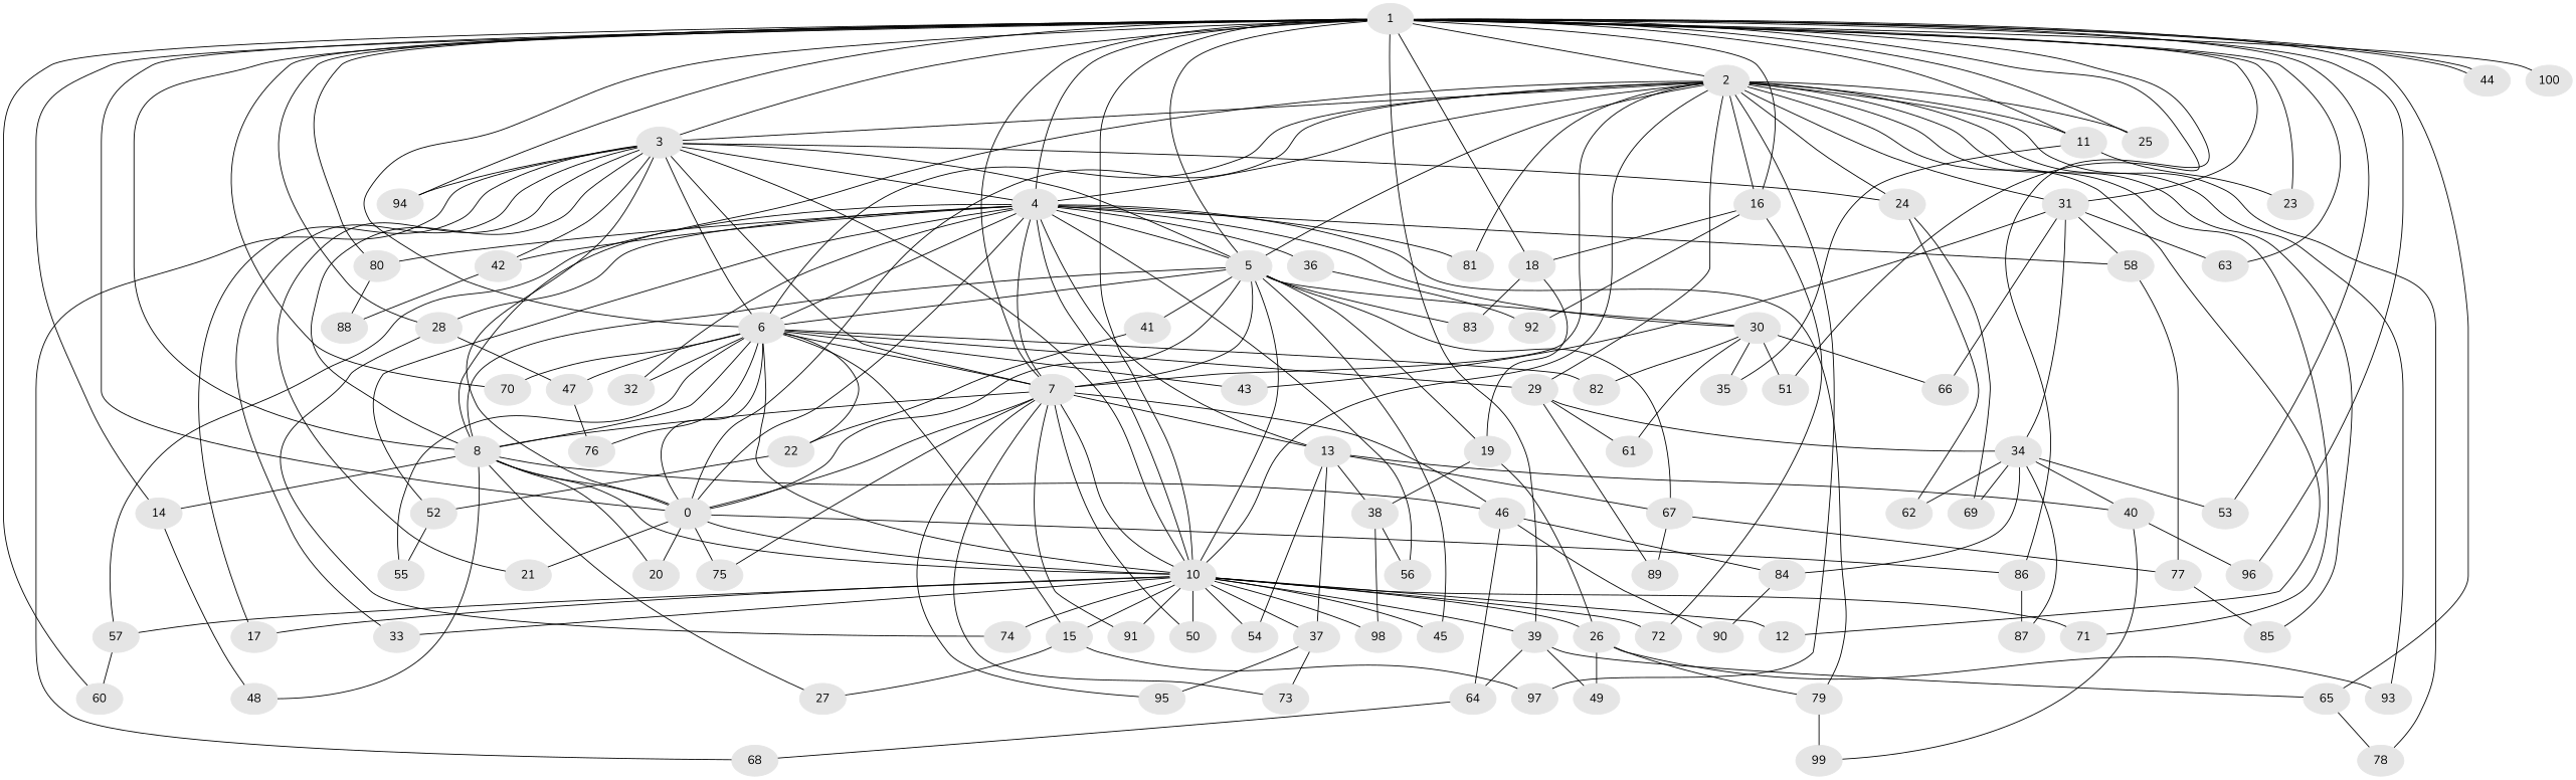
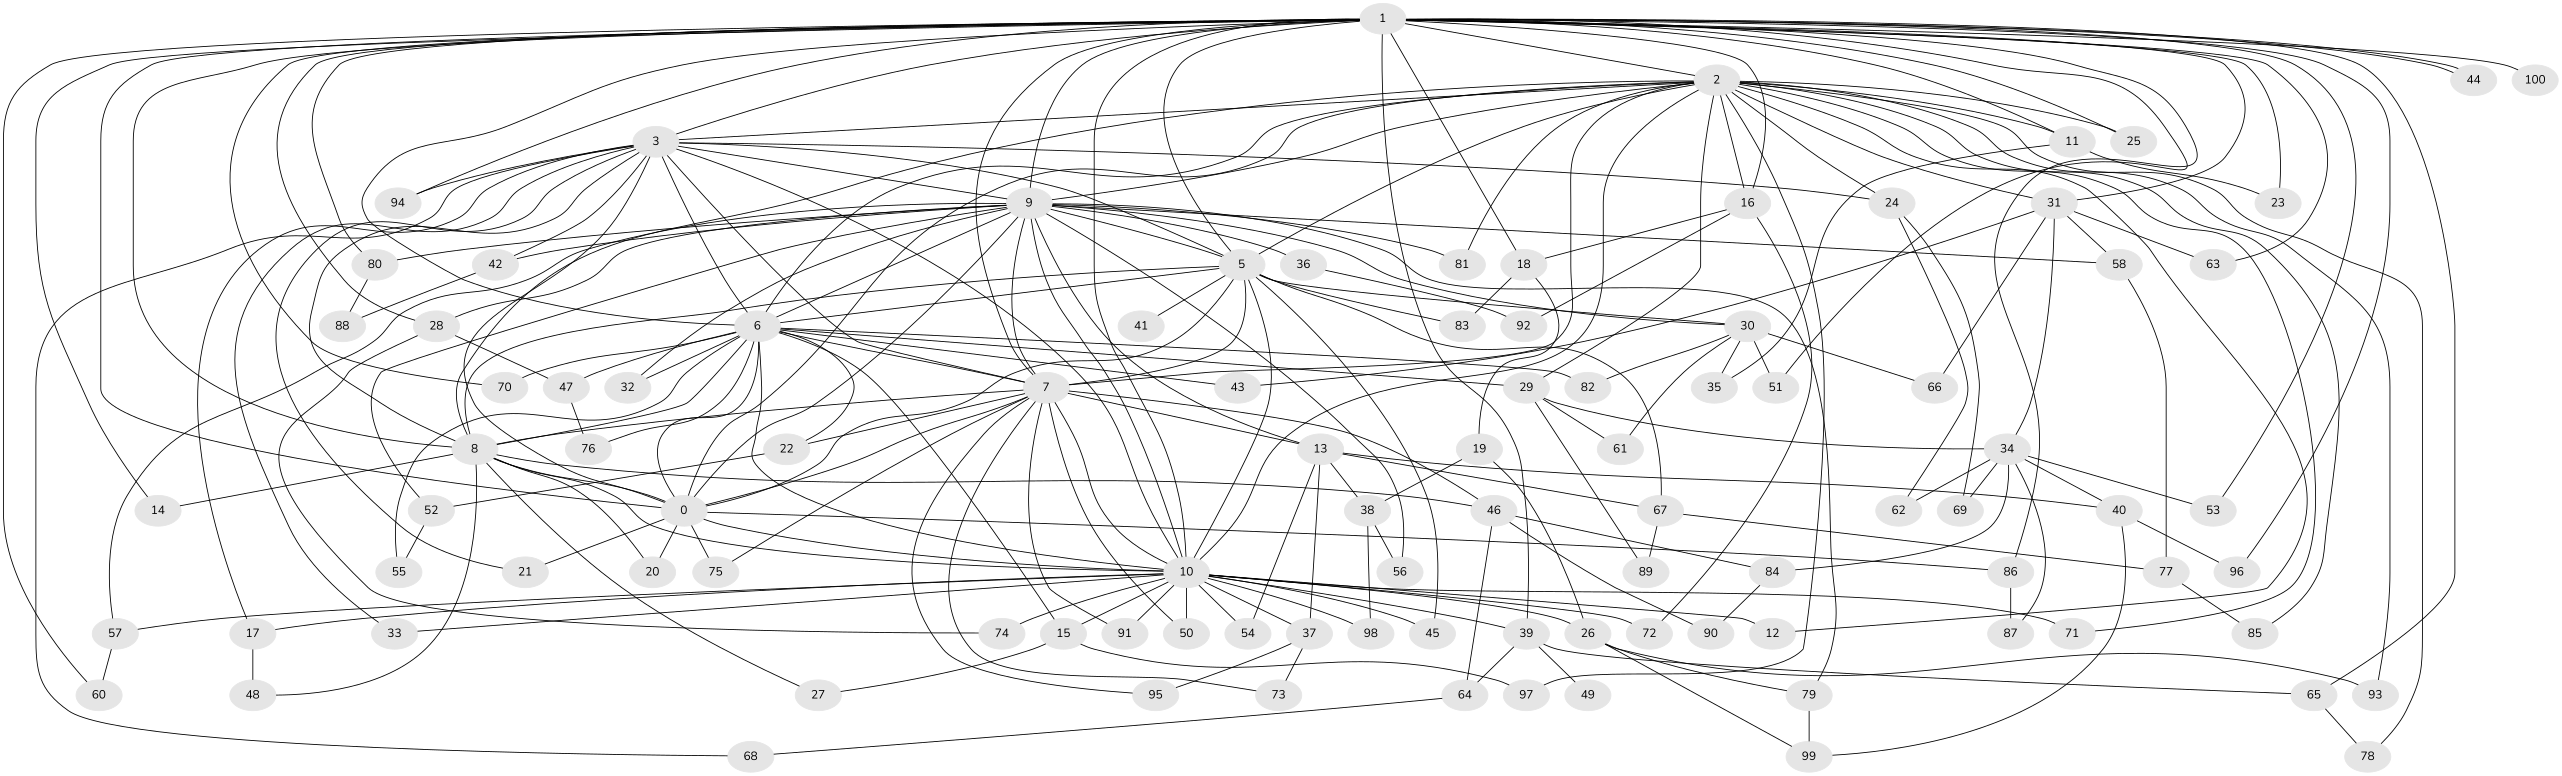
  graph {
    fontname=Nunito
    node [color=gray90 fontname=Nunito style=filled]
    edge [fontname=Nunito]
    1
    2
    3
-   4
+   4 [label=9]
    5
    6
    7
    8
    n9 [label=0]
    10
    11
    14
    16
    18
    23
    25
    28
    31
    39
    44
    51
    53
    60
    63
    65
    70
    80
    86
    94
    96
    100
    12
    24
    29
    71
    78
    81
    85
    93
    97
    17
    21
    33
    42
    68
    36
    13
    30
    32
    52
    56
    57
    58
    79
    19
    41
    45
    67
    83
    15
    22
    43
    47
    55
    76
    82
    46
    50
    73
    75
    91
    95
    20
    27
    48
    26
    37
    54
    72
    74
    98
    35
    92
    34
    66
    49
    64
    88
    87
    62
    69
    61
    89
    38
    40
    77
    99
    84
    90
    1 -- 2
    1 -- 3
    1 -- 4
    1 -- 5
    1 -- 6
    1 -- 7
    1 -- 8
    1 -- n9
    1 -- 10
    1 -- 11
    1 -- 14
    1 -- 16
    1 -- 18
    1 -- 23
    1 -- 25
    1 -- 28
    1 -- 31
    1 -- 39
    1 -- 44
    1 -- 44
    1 -- 51
    1 -- 53
    1 -- 60
    1 -- 63
    1 -- 65
    1 -- 70
    1 -- 80
    1 -- 86
    1 -- 94
    1 -- 96
    1 -- 100
    2 -- 3
    2 -- 4
    2 -- 5
    2 -- 6
    2 -- 7
    2 -- 8
    2 -- n9
    2 -- 10
    2 -- 11
    2 -- 16
    2 -- 25
    2 -- 31
    2 -- 12
    2 -- 24
    2 -- 29
    2 -- 71
    2 -- 78
    2 -- 81
    2 -- 85
    2 -- 93
    2 -- 97
    3 -- 4
    3 -- 5
    3 -- 6
    3 -- 7
    3 -- 8
    3 -- n9
    3 -- 10
    3 -- 94
    3 -- 24
    3 -- 17
    3 -- 21
    3 -- 33
    3 -- 42
    3 -- 68
    4 -- 5
    4 -- 6
    4 -- 7
    4 -- n9
    4 -- 10
    4 -- 28
    4 -- 80
    4 -- 81
    4 -- 42
    4 -- 36
    4 -- 13
    4 -- 30
    4 -- 32
    4 -- 52
    4 -- 56
    4 -- 57
    4 -- 58
    4 -- 79
    5 -- 6
    5 -- 7
    5 -- 8
    5 -- n9
    5 -- 10
    5 -- 30
-   5 -- 19
    5 -- 41
    5 -- 45
    5 -- 67
    5 -- 83
    6 -- 7
    6 -- 8
    6 -- n9
    6 -- 10
    6 -- 70
    6 -- 29
    6 -- 32
    6 -- 15
    6 -- 22
    6 -- 43
    6 -- 47
    6 -- 55
    6 -- 76
    6 -- 82
    7 -- 8
    7 -- n9
    7 -- 10
    7 -- 13
-   41 -- 22
+   7 -- 22
    7 -- 46
    7 -- 50
    7 -- 73
    7 -- 75
    7 -- 91
    7 -- 95
    8 -- n9
    8 -- 10
    8 -- 14
    8 -- 46
    8 -- 20
    8 -- 27
    8 -- 48
    n9 -- 10
    n9 -- 86
    n9 -- 21
    n9 -- 75
    n9 -- 20
    10 -- 39
    10 -- 12
    10 -- 71
    10 -- 17
    10 -- 33
    10 -- 57
    10 -- 45
    10 -- 15
    10 -- 50
    10 -- 91
    10 -- 26
    10 -- 37
    10 -- 54
    10 -- 72
    10 -- 74
    10 -- 98
    11 -- 23
    11 -- 35
    16 -- 18
    16 -- 72
    16 -- 92
    18 -- 19
    18 -- 83
    28 -- 47
    28 -- 74
    31 -- 63
    31 -- 58
    31 -- 43
    31 -- 34
    31 -- 66
    39 -- 65
    39 -- 49
    39 -- 64
    65 -- 78
    80 -- 88
    86 -- 87
    24 -- 62
    24 -- 69
    29 -- 34
    29 -- 61
    29 -- 89
-   14 -- 48
+   17 -- 48
    42 -- 88
    36 -- 92
    13 -- 67
    13 -- 37
    13 -- 54
    13 -- 38
    13 -- 40
    30 -- 51
    30 -- 82
    30 -- 35
    30 -- 66
    30 -- 61
    52 -- 55
    57 -- 60
    58 -- 77
    79 -- 99
    19 -- 26
    19 -- 38
    67 -- 89
    67 -- 77
    15 -- 97
    15 -- 27
    22 -- 52
    47 -- 76
    46 -- 64
    46 -- 84
    46 -- 90
    26 -- 93
    26 -- 79
-   26 -- 49
+   26 -- 99
    37 -- 73
    37 -- 95
    34 -- 53
    34 -- 87
    34 -- 62
    34 -- 69
    34 -- 40
    34 -- 84
    64 -- 68
    38 -- 56
    38 -- 98
    40 -- 96
    40 -- 99
    77 -- 85
    84 -- 90
  }
